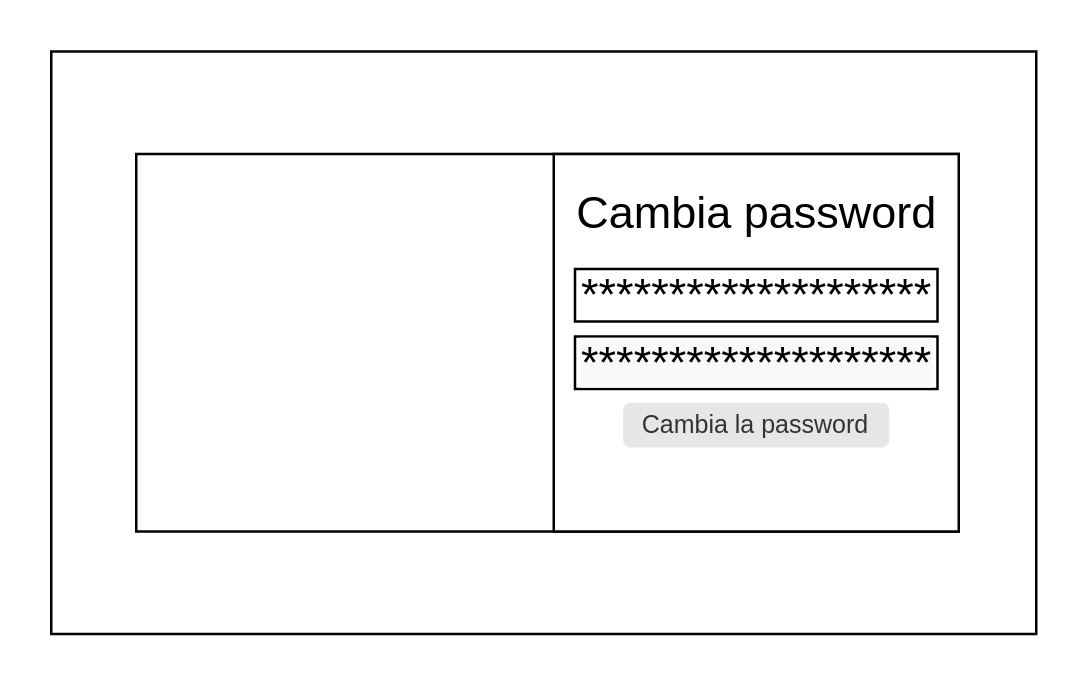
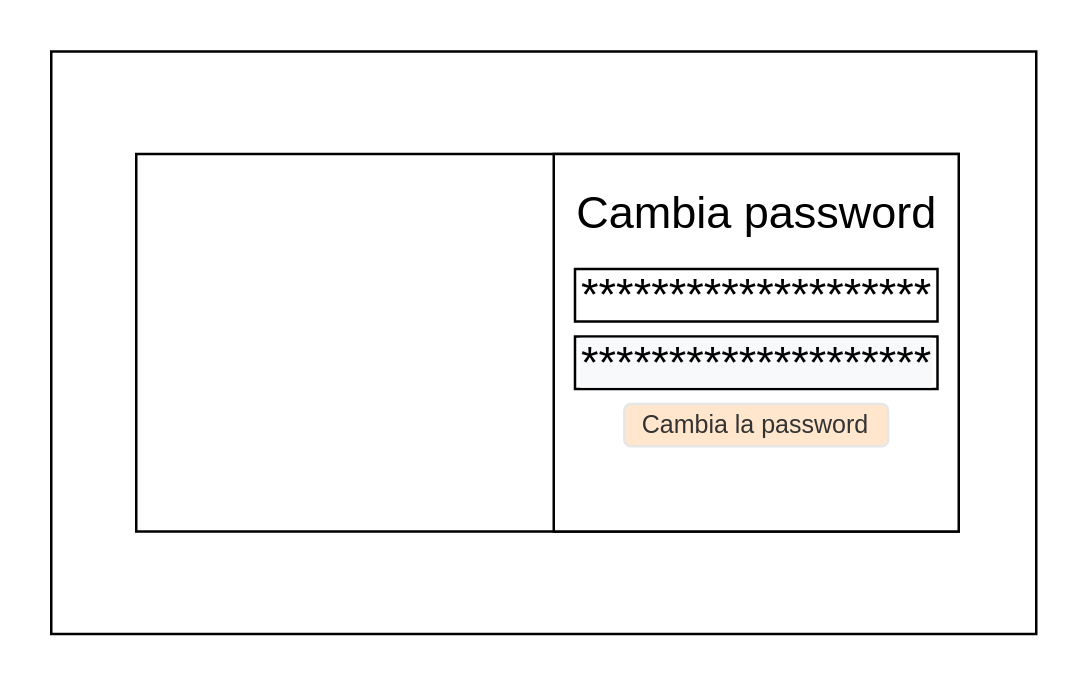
  <mxCell id="0" />
  <mxCell id="1" parent="0" />
  <mxCell id="2" value="" style="rounded=0;whiteSpace=wrap;html=1;" vertex="1" parent="1"><mxGeometry x="20" y="20" width="394" height="233" as="geometry" /></mxCell>
  <mxCell id="3" value="" style="rounded=0;whiteSpace=wrap;html=1;" vertex="1" parent="1"><mxGeometry x="54" y="61" width="329" height="151" as="geometry" /></mxCell>
  <mxCell id="4" value="" style="rounded=0;whiteSpace=wrap;html=1;" vertex="1" parent="1"><mxGeometry x="221" y="61" width="162" height="151" as="geometry" /></mxCell>
  <mxCell id="5" value="Cambia password" style="text;html=1;align=center;verticalAlign=middle;resizable=0;points=[];autosize=1;fontSize=18;" vertex="1" parent="1"><mxGeometry x="225" y="72" width="154" height="26" as="geometry" /></mxCell>
  <mxCell id="6" value="********************" style="rounded=0;whiteSpace=wrap;html=1;fontSize=18;" vertex="1" parent="1"><mxGeometry x="229.5" y="107" width="145" height="21" as="geometry" /></mxCell>
- <mxCell id="7" value="Cambia la password" style="rounded=1;html=1;shadow=0;dashed=0;whiteSpace=wrap;fontSize=10;fillColor=#E6E6E6;align=center;strokeColor=#E6E6E6;fontColor=#333333;" vertex="1" parent="1"><mxGeometry x="249.25" y="161" width="105.5" height="16.88" as="geometry" /></mxCell>
+ <mxCell id="7" value="Cambia la password" style="rounded=1;html=1;shadow=0;dashed=0;whiteSpace=wrap;fontSize=10;fillColor=#ffe6cc;align=center;strokeColor=#E6E6E6;fontColor=#333333;" vertex="1" parent="1"><mxGeometry x="249.25" y="161" width="105.5" height="16.88" as="geometry" /></mxCell>
  <mxCell id="8" value="" style="shape=image;html=1;verticalAlign=top;verticalLabelPosition=bottom;labelBackgroundColor=#ffffff;imageAspect=0;aspect=fixed;image=https://cdn0.iconfinder.com/data/icons/feather/96/591259-image-128.png;fontSize=18;" vertex="1" parent="1"><mxGeometry x="112" y="107" width="46" height="46" as="geometry" /></mxCell>
  <mxCell id="9" value="&#10;&#10;&lt;!--StartFragment--&gt;&lt;span style=&quot;color: rgb(0, 0, 0); font-family: Helvetica; font-size: 18px; font-style: normal; font-variant-ligatures: normal; font-variant-caps: normal; font-weight: 400; letter-spacing: normal; orphans: 2; text-align: center; text-indent: 0px; text-transform: none; widows: 2; word-spacing: 0px; -webkit-text-stroke-width: 0px; background-color: rgb(248, 249, 250); text-decoration-style: initial; text-decoration-color: initial; float: none; display: inline !important;&quot;&gt;********************&lt;/span&gt;&lt;!--EndFragment--&gt;&#10;&#10;" style="rounded=0;whiteSpace=wrap;html=1;fontSize=18;" vertex="1" parent="1"><mxGeometry x="229.5" y="134" width="145" height="21" as="geometry" /></mxCell>
